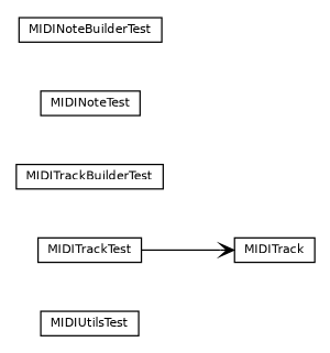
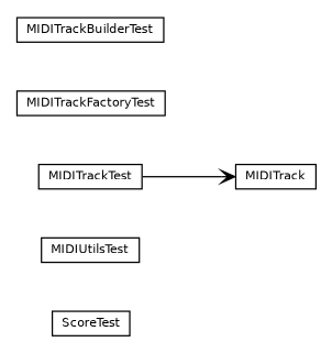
  digraph {
    nodesep=0.25
    ranksep=0.5
    rankdir=LR
    node [fontcolor=black fontname=Helvetica fontsize=9.0 shape=plaintext]
+   n1 [label=<<table title="com.rockhoppertech.music.midi.js.ScoreTest" border="0" cellborder="1" cellspacing="0" cellpadding="2" port="p" href="./ScoreTest.html"> 		<tr><td><table border="0" cellspacing="0" cellpadding="1"> <tr><td align="center" balign="center"> ScoreTest </td></tr> 		</table></td></tr> 		</table>>]
    n2 [label=<<table title="com.rockhoppertech.music.midi.js.MIDIUtilsTest" border="0" cellborder="1" cellspacing="0" cellpadding="2" port="p" href="./MIDIUtilsTest.html"> 		<tr><td><table border="0" cellspacing="0" cellpadding="1"> <tr><td align="center" balign="center"> MIDIUtilsTest </td></tr> 		</table></td></tr> 		</table>>]
    n3 [label=<<table title="com.rockhoppertech.music.midi.js.MIDITrackTest" border="0" cellborder="1" cellspacing="0" cellpadding="2" port="p" href="./MIDITrackTest.html"> 		<tr><td><table border="0" cellspacing="0" cellpadding="1"> <tr><td align="center" balign="center"> MIDITrackTest </td></tr> 		</table></td></tr> 		</table>>]
    n4 [label=<<table title="com.rockhoppertech.music.midi.js.MIDITrack" border="0" cellborder="1" cellspacing="0" cellpadding="2" port="p"> 		<tr><td><table border="0" cellspacing="0" cellpadding="1"> <tr><td align="center" balign="center"> MIDITrack </td></tr> 		</table></td></tr> 		</table>>]
+   n5 [label=<<table title="com.rockhoppertech.music.midi.js.MIDITrackFactoryTest" border="0" cellborder="1" cellspacing="0" cellpadding="2" port="p" href="./MIDITrackFactoryTest.html"> 		<tr><td><table border="0" cellspacing="0" cellpadding="1"> <tr><td align="center" balign="center"> MIDITrackFactoryTest </td></tr> 		</table></td></tr> 		</table>>]
    n6 [label=<<table title="com.rockhoppertech.music.midi.js.MIDITrackBuilderTest" border="0" cellborder="1" cellspacing="0" cellpadding="2" port="p" href="./MIDITrackBuilderTest.html"> 		<tr><td><table border="0" cellspacing="0" cellpadding="1"> <tr><td align="center" balign="center"> MIDITrackBuilderTest </td></tr> 		</table></td></tr> 		</table>>]
-   n7 [label=<<table title="com.rockhoppertech.music.midi.js.MIDINoteTest" border="0" cellborder="1" cellspacing="0" cellpadding="2" port="p" href="./MIDINoteTest.html"> 		<tr><td><table border="0" cellspacing="0" cellpadding="1"> <tr><td align="center" balign="center"> MIDINoteTest </td></tr> 		</table></td></tr> 		</table>>]
-   n8 [label=<<table title="com.rockhoppertech.music.midi.js.MIDINoteBuilderTest" border="0" cellborder="1" cellspacing="0" cellpadding="2" port="p" href="./MIDINoteBuilderTest.html"> 		<tr><td><table border="0" cellspacing="0" cellpadding="1"> <tr><td align="center" balign="center"> MIDINoteBuilderTest </td></tr> 		</table></td></tr> 		</table>>]
    n3 -> n4 [arrowhead=open color=black fontcolor=black fontname=Helvetica fontsize=10.0 headport=p labelfontname=Helvetica labelfontsize=10 tailport=p]
  }
